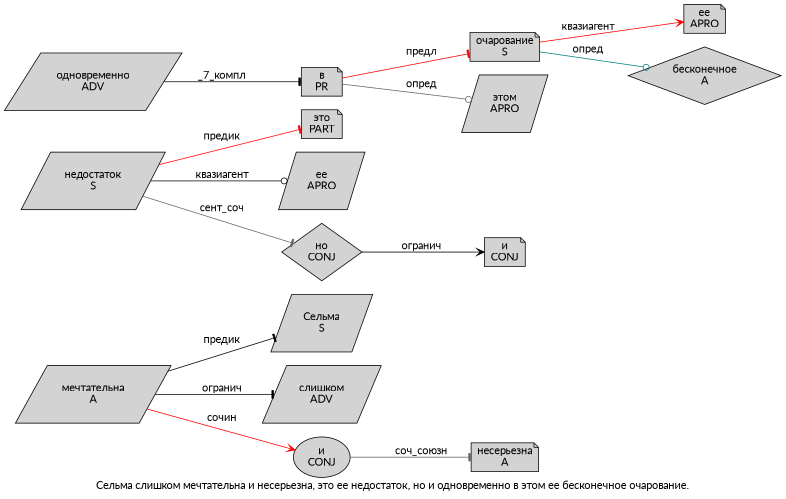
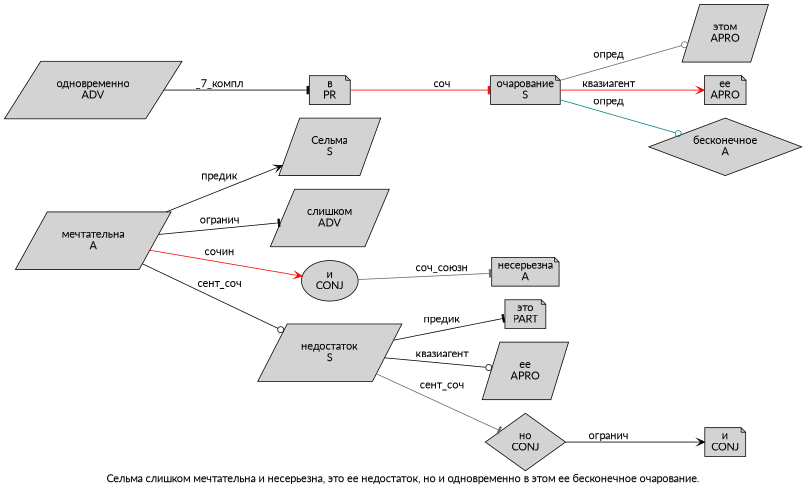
  digraph {
    fontname=Lato
    label="Сельма слишком мечтательна и несерьезна, это ее недостаток, но и одновременно в этом ее бесконечное очарование."
    rankdir=LR
    node [fillcolor=lightgray fontname=Lato penwidth=1 shape=parallelogram style=filled]
    edge [arrowhead=tee color=black fontname=Lato]
    n1 [label="Сельма\nS"]
    n2 [label="слишком\nADV"]
    n3 [label="мечтательна\nA"]
    n4 [label="и\nCONJ" shape=ellipse]
    n5 [label="недостаток\nS"]
    n6 [label="несерьезна\nA" shape=note]
    n7 [label="это\nPART" shape=note]
    n8 [label="ее\nAPRO"]
    n9 [label="но\nCONJ" shape=diamond]
    n10 [label="и\nCONJ" shape=note]
    n11 [label="одновременно\nADV"]
    n12 [label="в\nPR" shape=note]
    n13 [label="очарование\nS" shape=note]
    n14 [label="этом\nAPRO"]
    n15 [label="ее\nAPRO" shape=note]
    n16 [label="бесконечное\nA" shape=diamond]
-   n3 -> n1 [label="предик"]
+   n3 -> n1 [arrowhead=vee label="предик"]
    n3 -> n2 [label="огранич"]
    n3 -> n4 [arrowhead=vee color=red label="сочин"]
+   n3 -> n5 [arrowhead=odot label="сент_соч"]
    n4 -> n6 [color=gray40 label="соч_союзн"]
-   n5 -> n7 [color=red label="предик"]
+   n5 -> n7 [label="предик"]
    n5 -> n8 [arrowhead=odot label="квазиагент"]
    n5 -> n9 [color=gray40 label="сент_соч"]
    n9 -> n10 [arrowhead=vee label="огранич"]
    n11 -> n12 [label="_7_компл"]
-   n12 -> n13 [color=red label="предл"]
-   n12 -> n14 [arrowhead=odot color=gray40 label="опред"]
+   n12 -> n13 [color=red label="соч"]
+   n13 -> n14 [arrowhead=odot color=gray40 label="опред"]
    n13 -> n15 [arrowhead=vee color=red label="квазиагент"]
    n13 -> n16 [arrowhead=odot color=teal label="опред"]
  }
